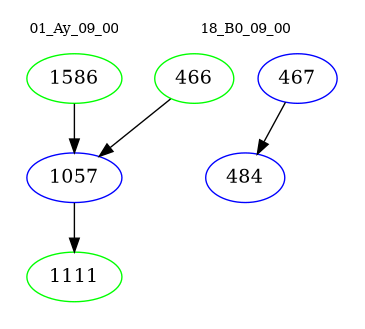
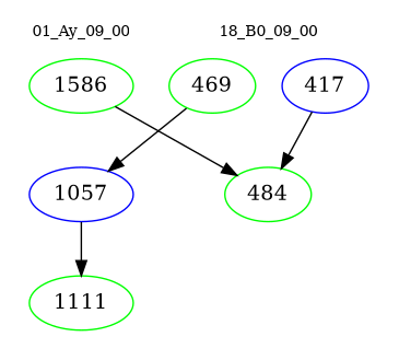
  digraph {
    node [color=green]
    edge [color=black]
    n1 [label=1586]
    n2 [color=blue label=1057]
    n3 [label=1111]
-   n4 [label=466]
-   n5 [color=blue label=467]
-   n6 [color=blue label=484]
+   n4 [label=469]
+   n5 [color=blue label=417]
+   n6 [label=484]
    subgraph cluster_1 {
      color=white
      fontsize=10
      label="01_Ay_09_00"
      n1
      n2
      n3
    }
    subgraph cluster_2 {
      color=white
      fontsize=10
      label="18_B0_09_00"
      n4
      n5
      n6
    }
-   n1 -> n2
+   n1 -> n6
    n2 -> n3
    n4 -> n2
    n5 -> n6
  }
